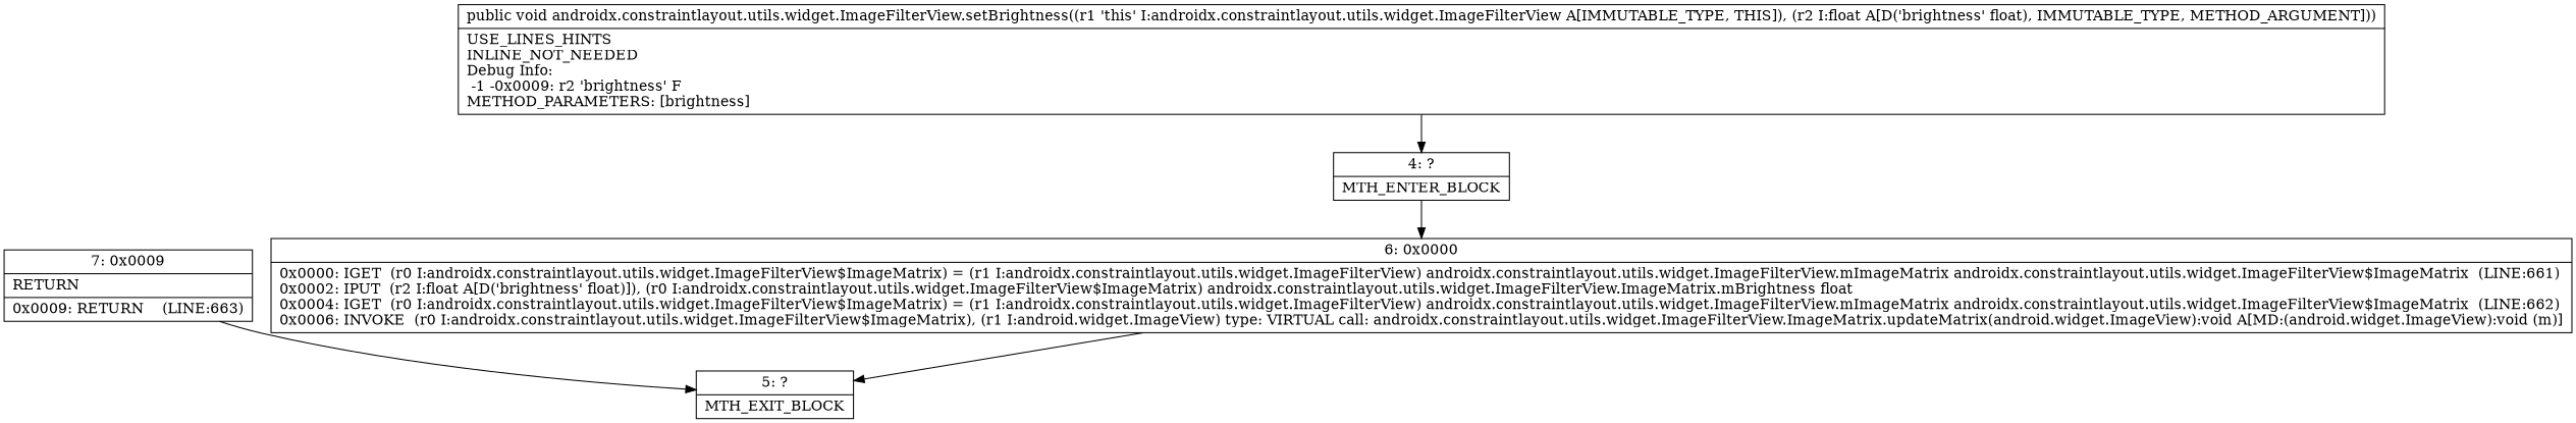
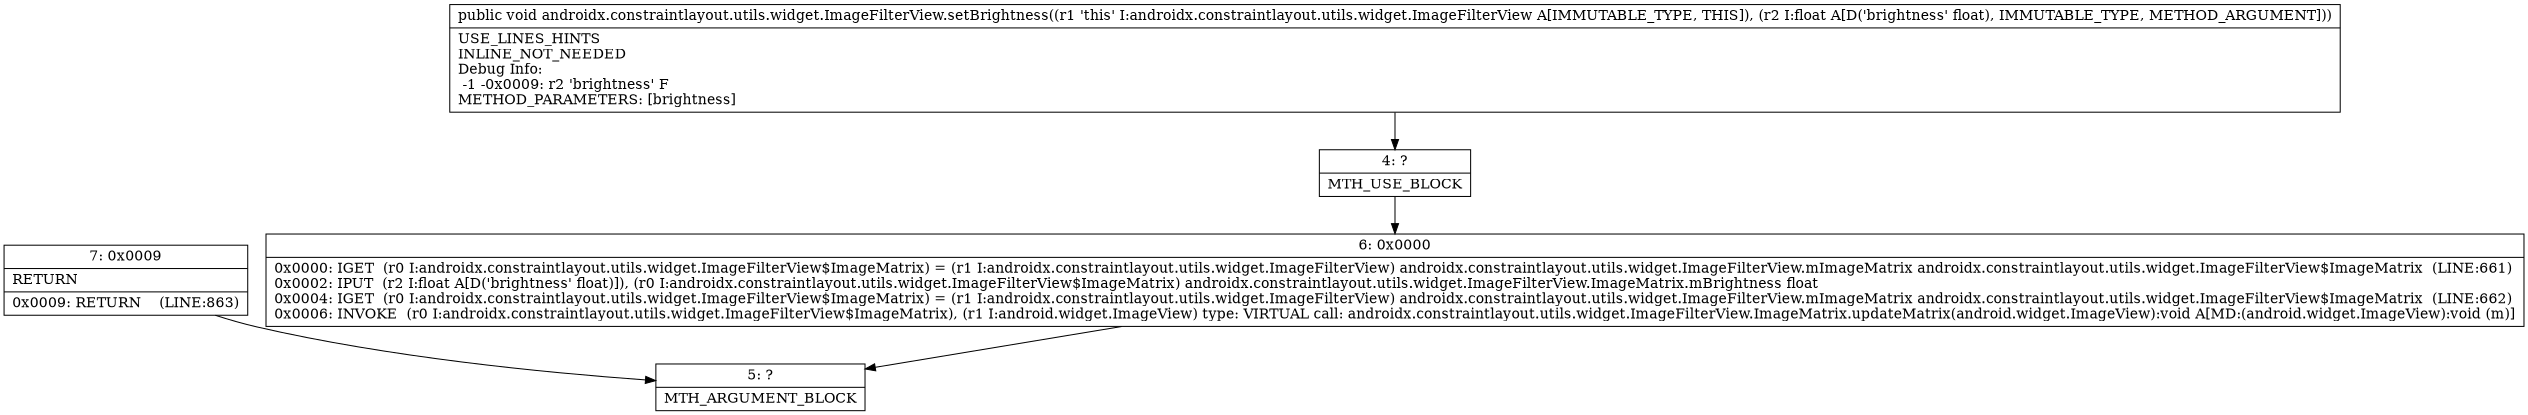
  digraph {
    node [shape=record]
-   n1 [label="{4\:\ ?|MTH_ENTER_BLOCK\l}"]
+   n1 [label="{4\:\ ?|MTH_USE_BLOCK\l}"]
    n2 [label="{6\:\ 0x0000|0x0000: IGET  (r0 I:androidx.constraintlayout.utils.widget.ImageFilterView$ImageMatrix) = (r1 I:androidx.constraintlayout.utils.widget.ImageFilterView) androidx.constraintlayout.utils.widget.ImageFilterView.mImageMatrix androidx.constraintlayout.utils.widget.ImageFilterView$ImageMatrix  (LINE:661)\l0x0002: IPUT  (r2 I:float A[D('brightness' float)]), (r0 I:androidx.constraintlayout.utils.widget.ImageFilterView$ImageMatrix) androidx.constraintlayout.utils.widget.ImageFilterView.ImageMatrix.mBrightness float \l0x0004: IGET  (r0 I:androidx.constraintlayout.utils.widget.ImageFilterView$ImageMatrix) = (r1 I:androidx.constraintlayout.utils.widget.ImageFilterView) androidx.constraintlayout.utils.widget.ImageFilterView.mImageMatrix androidx.constraintlayout.utils.widget.ImageFilterView$ImageMatrix  (LINE:662)\l0x0006: INVOKE  (r0 I:androidx.constraintlayout.utils.widget.ImageFilterView$ImageMatrix), (r1 I:android.widget.ImageView) type: VIRTUAL call: androidx.constraintlayout.utils.widget.ImageFilterView.ImageMatrix.updateMatrix(android.widget.ImageView):void A[MD:(android.widget.ImageView):void (m)]\l}"]
-   n3 [label="{5\:\ ?|MTH_EXIT_BLOCK\l}"]
-   n4 [label="{7\:\ 0x0009|RETURN\l|0x0009: RETURN    (LINE:663)\l}"]
+   n3 [label="{5\:\ ?|MTH_ARGUMENT_BLOCK\l}"]
+   n4 [label="{7\:\ 0x0009|RETURN\l|0x0009: RETURN    (LINE:863)\l}"]
    n5 [label="{public void androidx.constraintlayout.utils.widget.ImageFilterView.setBrightness((r1 'this' I:androidx.constraintlayout.utils.widget.ImageFilterView A[IMMUTABLE_TYPE, THIS]), (r2 I:float A[D('brightness' float), IMMUTABLE_TYPE, METHOD_ARGUMENT]))  | USE_LINES_HINTS\lINLINE_NOT_NEEDED\lDebug Info:\l  \-1 \-0x0009: r2 'brightness' F\lMETHOD_PARAMETERS: [brightness]\l}"]
    n1 -> n2
    n2 -> n3
    n4 -> n3
    n5 -> n1
  }
